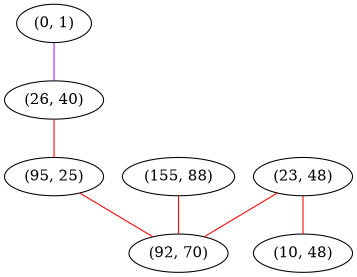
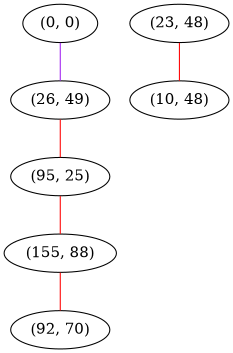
  graph {
    edge [color=red weight=1]
-   "(0, 0)" [label="(0, 1)"]
-   "(26, 40)"
+   "(0, 0)"
+   "(26, 40)" [label="(26, 49)"]
    "(95, 25)"
    "(23, 48)"
    "(10, 48)"
    "(92, 70)"
    "(155, 88)"
    "(0, 0)" -- "(26, 40)" [color=purple weight=4]
    "(26, 40)" -- "(95, 25)"
-   "(95, 25)" -- "(92, 70)"
+   "(95, 25)" -- "(155, 88)"
    "(23, 48)" -- "(10, 48)"
-   "(23, 48)" -- "(92, 70)"
    "(155, 88)" -- "(92, 70)"
  }
